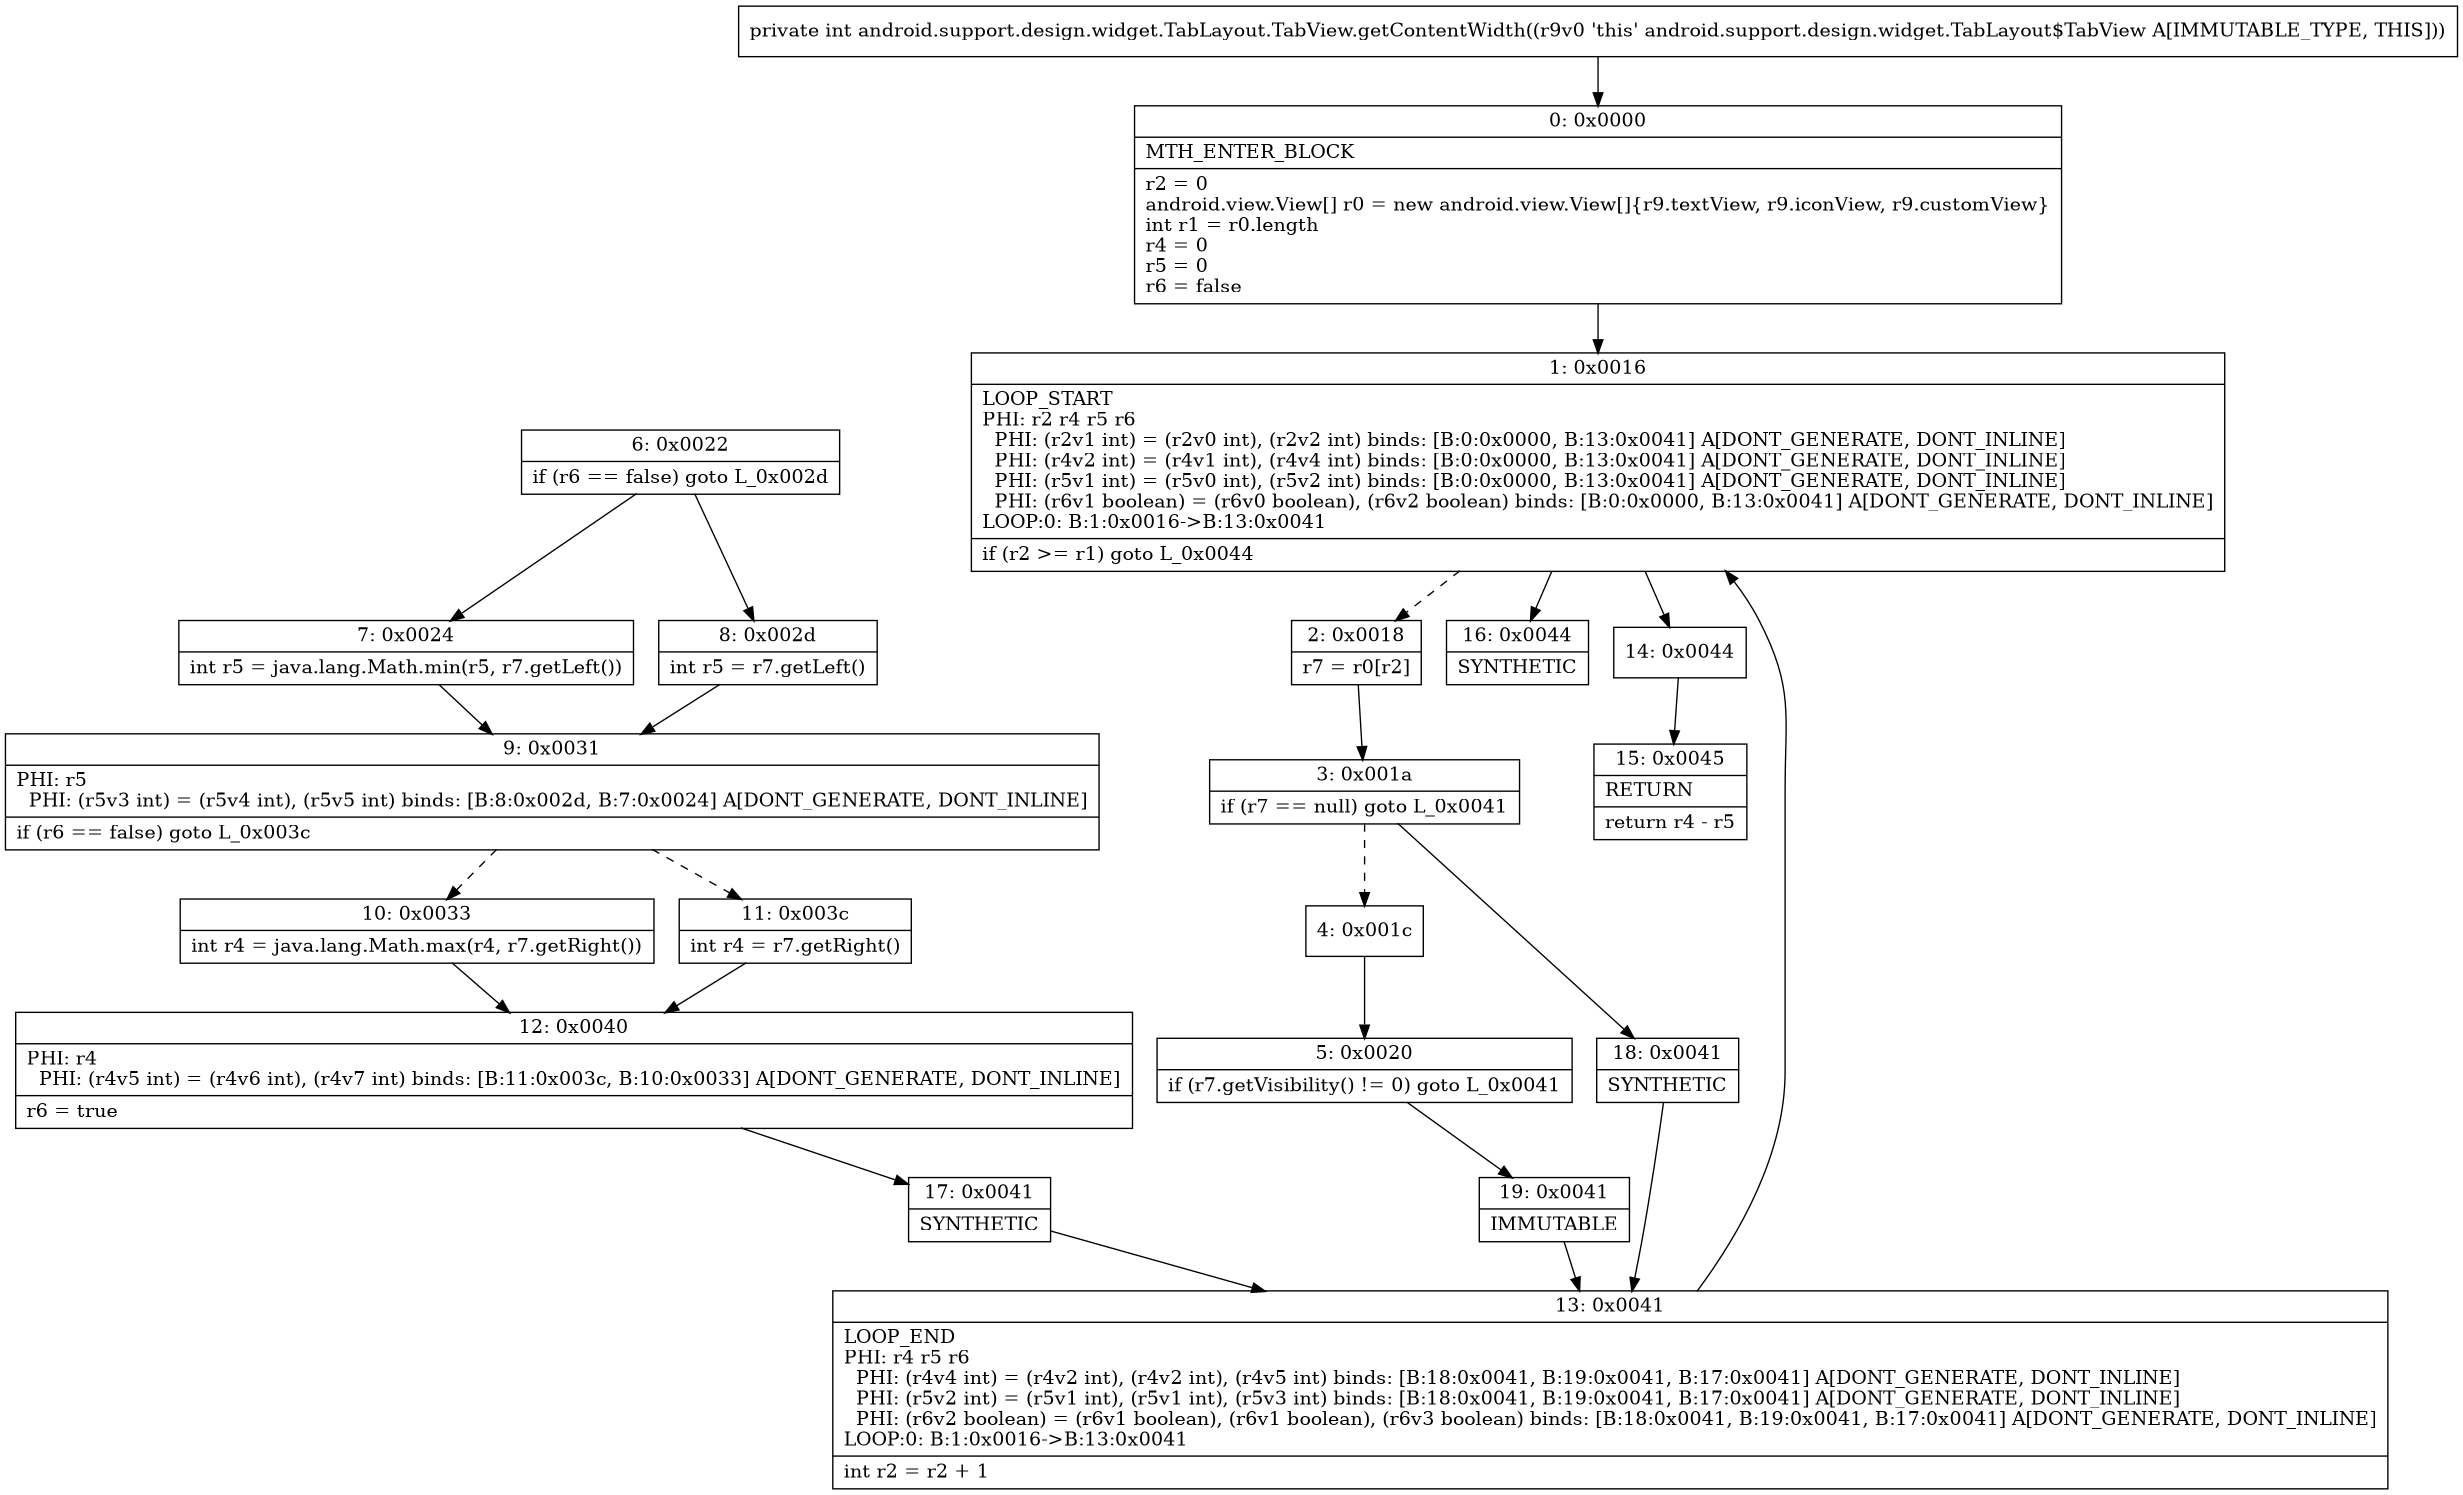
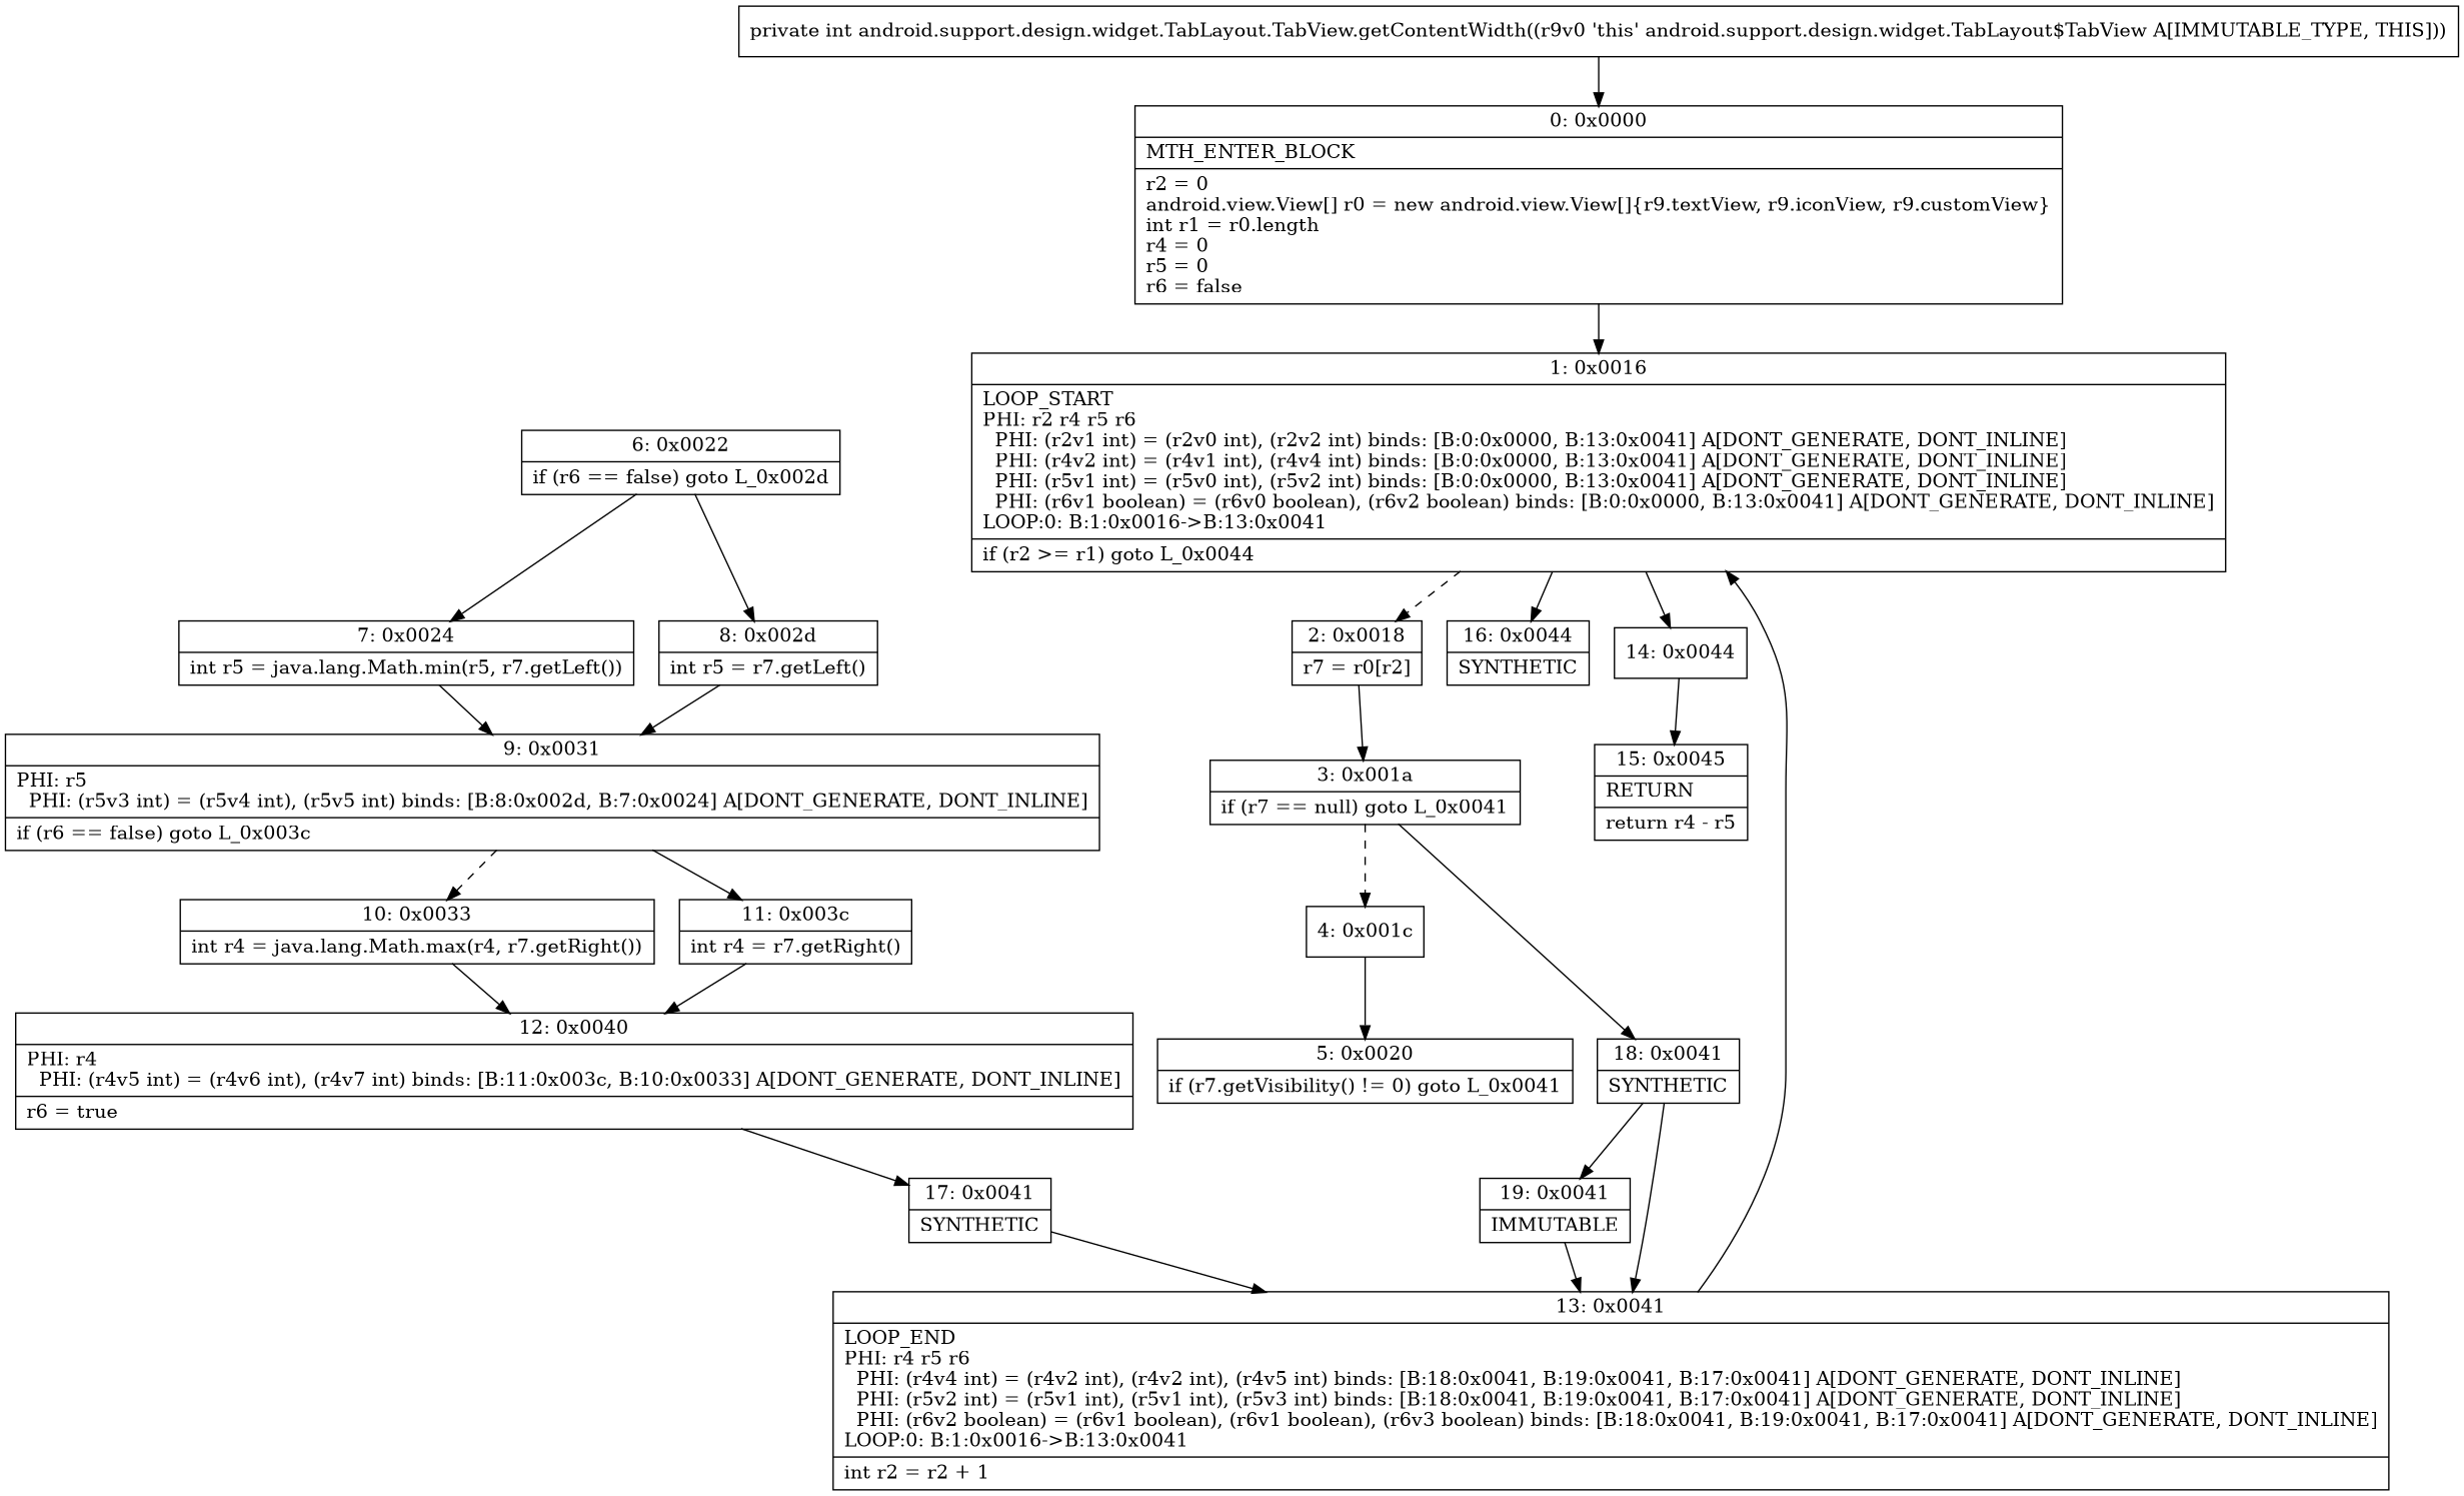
  digraph {
    node [shape=record]
    n1 [label="{0\:\ 0x0000|MTH_ENTER_BLOCK\l|r2 = 0\landroid.view.View[] r0 = new android.view.View[]\{r9.textView, r9.iconView, r9.customView\}\lint r1 = r0.length\lr4 = 0\lr5 = 0\lr6 = false\l}"]
    n2 [label="{1\:\ 0x0016|LOOP_START\lPHI: r2 r4 r5 r6 \l  PHI: (r2v1 int) = (r2v0 int), (r2v2 int) binds: [B:0:0x0000, B:13:0x0041] A[DONT_GENERATE, DONT_INLINE]\l  PHI: (r4v2 int) = (r4v1 int), (r4v4 int) binds: [B:0:0x0000, B:13:0x0041] A[DONT_GENERATE, DONT_INLINE]\l  PHI: (r5v1 int) = (r5v0 int), (r5v2 int) binds: [B:0:0x0000, B:13:0x0041] A[DONT_GENERATE, DONT_INLINE]\l  PHI: (r6v1 boolean) = (r6v0 boolean), (r6v2 boolean) binds: [B:0:0x0000, B:13:0x0041] A[DONT_GENERATE, DONT_INLINE]\lLOOP:0: B:1:0x0016\-\>B:13:0x0041\l|if (r2 \>= r1) goto L_0x0044\l}"]
    n3 [label="{2\:\ 0x0018|r7 = r0[r2]\l}"]
    n4 [label="{16\:\ 0x0044|SYNTHETIC\l}"]
    n5 [label="{14\:\ 0x0044}"]
    n6 [label="{3\:\ 0x001a|if (r7 == null) goto L_0x0041\l}"]
    n7 [label="{4\:\ 0x001c}"]
    n8 [label="{18\:\ 0x0041|SYNTHETIC\l}"]
    n9 [label="{5\:\ 0x0020|if (r7.getVisibility() != 0) goto L_0x0041\l}"]
    n10 [label="{13\:\ 0x0041|LOOP_END\lPHI: r4 r5 r6 \l  PHI: (r4v4 int) = (r4v2 int), (r4v2 int), (r4v5 int) binds: [B:18:0x0041, B:19:0x0041, B:17:0x0041] A[DONT_GENERATE, DONT_INLINE]\l  PHI: (r5v2 int) = (r5v1 int), (r5v1 int), (r5v3 int) binds: [B:18:0x0041, B:19:0x0041, B:17:0x0041] A[DONT_GENERATE, DONT_INLINE]\l  PHI: (r6v2 boolean) = (r6v1 boolean), (r6v1 boolean), (r6v3 boolean) binds: [B:18:0x0041, B:19:0x0041, B:17:0x0041] A[DONT_GENERATE, DONT_INLINE]\lLOOP:0: B:1:0x0016\-\>B:13:0x0041\l|int r2 = r2 + 1\l}"]
    n11 [label="{19\:\ 0x0041|IMMUTABLE\l}"]
    n12 [label="{6\:\ 0x0022|if (r6 == false) goto L_0x002d\l}"]
    n13 [label="{7\:\ 0x0024|int r5 = java.lang.Math.min(r5, r7.getLeft())\l}"]
    n14 [label="{8\:\ 0x002d|int r5 = r7.getLeft()\l}"]
    n15 [label="{9\:\ 0x0031|PHI: r5 \l  PHI: (r5v3 int) = (r5v4 int), (r5v5 int) binds: [B:8:0x002d, B:7:0x0024] A[DONT_GENERATE, DONT_INLINE]\l|if (r6 == false) goto L_0x003c\l}"]
    n16 [label="{10\:\ 0x0033|int r4 = java.lang.Math.max(r4, r7.getRight())\l}"]
    n17 [label="{11\:\ 0x003c|int r4 = r7.getRight()\l}"]
    n18 [label="{12\:\ 0x0040|PHI: r4 \l  PHI: (r4v5 int) = (r4v6 int), (r4v7 int) binds: [B:11:0x003c, B:10:0x0033] A[DONT_GENERATE, DONT_INLINE]\l|r6 = true\l}"]
    n19 [label="{17\:\ 0x0041|SYNTHETIC\l}"]
    n20 [label="{15\:\ 0x0045|RETURN\l|return r4 \- r5\l}"]
    n21 [label="{private int android.support.design.widget.TabLayout.TabView.getContentWidth((r9v0 'this' android.support.design.widget.TabLayout$TabView A[IMMUTABLE_TYPE, THIS])) }"]
    n1 -> n2
    n2 -> n3 [style=dashed]
    n2 -> n4
    n2 -> n5
    n3 -> n6
    n5 -> n20
    n6 -> n7 [style=dashed]
    n6 -> n8
    n7 -> n9
    n8 -> n10
-   n9 -> n11
+   n8 -> n11
    n10 -> n2
    n11 -> n10
    n12 -> n13 [style=solid]
    n12 -> n14
    n13 -> n15
    n14 -> n15
    n15 -> n16 [style=dashed]
-   n15 -> n17 [style=dashed]
+   n15 -> n17
    n16 -> n18
    n17 -> n18
    n18 -> n19
    n19 -> n10
    n21 -> n1
  }
